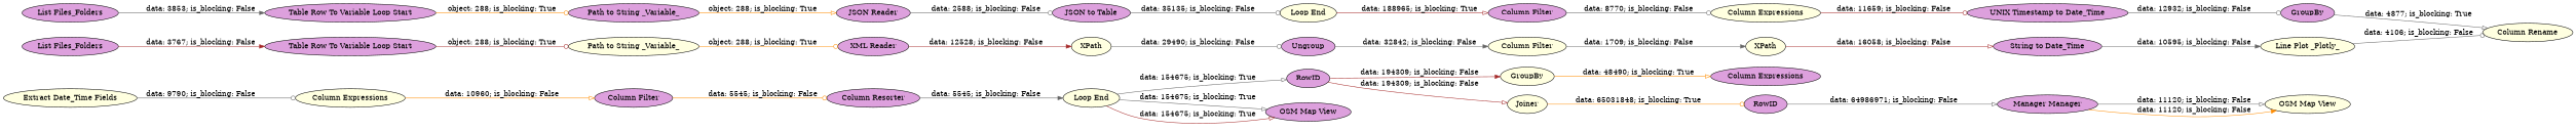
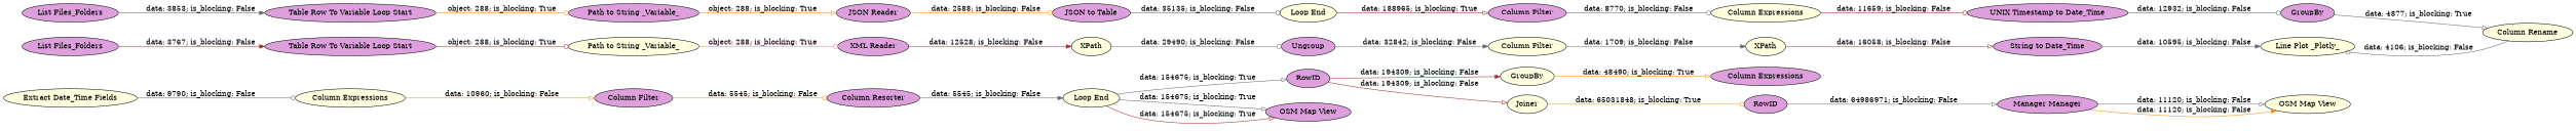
  digraph {
    rankdir=LR
    node [fillcolor=plum style=filled]
    edge [arrowhead=odot color=gray40]
    n1 [fillcolor=lightyellow label=GroupBy]
    n2 [label="Column Expressions"]
    n3 [fillcolor=lightyellow label="Path to String _Variable_"]
    n4 [label="XML Reader"]
    n5 [fillcolor=lightyellow label=XPath]
    n6 [fillcolor=lightyellow label="Loop End"]
    n7 [label=RowID]
    n8 [label="OSM Map View"]
    n9 [fillcolor=lightyellow label=Joiner]
    n10 [label=Ungroup]
    n11 [fillcolor=lightyellow label="Column Filter"]
    n12 [fillcolor=lightyellow label=XPath]
    n13 [label="Path to String _Variable_"]
    n14 [label="JSON Reader"]
    n15 [label="JSON to Table"]
    n16 [fillcolor=lightyellow label="Extract Date_Time Fields"]
    n17 [fillcolor=lightyellow label="Column Expressions"]
    n18 [label="Column Filter"]
    n19 [fillcolor=lightyellow label="Line Plot _Plotly_"]
    n20 [label="Column Resorter"]
    n21 [label="Table Row To Variable Loop Start"]
    n22 [label="List Files_Folders"]
    n23 [label="String to Date_Time"]
    n24 [label=GroupBy]
    n25 [fillcolor=lightyellow label="Column Rename"]
    n26 [label=RowID]
    n27 [fillcolor=lightyellow label="Column Expressions"]
    n28 [label="UNIX Timestamp to Date_Time"]
    n29 [label="Manager Manager"]
    n30 [fillcolor=lightyellow label="OSM Map View"]
    n31 [fillcolor=lightyellow label="Loop End"]
    n32 [label="Column Filter"]
    n33 [label="List Files_Folders"]
    n34 [label="Table Row To Variable Loop Start"]
    n1 -> n2 [arrowhead=onormal color=darkorange label="data: 48490; is_blocking: True"]
    n3 -> n4 [color=darkorange label="object: 288; is_blocking: True"]
    n4 -> n5 [arrowhead=normal color=brown label="data: 12528; is_blocking: False"]
    n5 -> n10 [label="data: 29490; is_blocking: False"]
    n6 -> n7 [arrowhead=onormal label="data: 154675; is_blocking: True"]
    n6 -> n8 [arrowhead=onormal label="data: 154675; is_blocking: True"]
    n6 -> n8 [arrowhead=onormal color=brown label="data: 154675; is_blocking: True"]
    n7 -> n1 [arrowhead=normal color=brown label="data: 194309; is_blocking: False"]
    n7 -> n9 [arrowhead=onormal color=brown label="data: 194309; is_blocking: False"]
    n9 -> n26 [color=darkorange label="data: 65031848; is_blocking: True"]
    n10 -> n11 [arrowhead=normal label="data: 32842; is_blocking: False"]
    n11 -> n12 [arrowhead=normal label="data: 1709; is_blocking: False"]
    n12 -> n23 [arrowhead=onormal color=brown label="data: 16058; is_blocking: False"]
    n13 -> n14 [arrowhead=onormal color=darkorange label="object: 288; is_blocking: True"]
-   n14 -> n15 [label="data: 2588; is_blocking: False"]
+   n14 -> n15 [color=darkorange label="data: 2588; is_blocking: False"]
    n15 -> n31 [label="data: 35135; is_blocking: False"]
    n16 -> n17 [label="data: 9790; is_blocking: False"]
    n17 -> n18 [arrowhead=onormal color=darkorange label="data: 10960; is_blocking: False"]
    n18 -> n20 [color=darkorange label="data: 5545; is_blocking: False"]
    n20 -> n6 [arrowhead=normal label="data: 5545; is_blocking: False"]
    n21 -> n13 [color=darkorange label="object: 288; is_blocking: True"]
    n22 -> n21 [arrowhead=normal label="data: 3853; is_blocking: False"]
    n23 -> n19 [arrowhead=normal label="data: 10595; is_blocking: False"]
    n24 -> n25 [arrowhead=onormal label="data: 4877; is_blocking: True"]
-   n19 -> n25 [label="data: 4106; is_blocking: False"]
+   n25 -> n19 [label="data: 4106; is_blocking: False"]
    n26 -> n29 [arrowhead=onormal label="data: 64986971; is_blocking: False"]
    n27 -> n28 [color=brown label="data: 11659; is_blocking: False"]
    n28 -> n24 [label="data: 12932; is_blocking: False"]
    n29 -> n30 [arrowhead=onormal label="data: 11120; is_blocking: False"]
    n29 -> n30 [arrowhead=normal color=darkorange label="data: 11120; is_blocking: False"]
    n31 -> n32 [arrowhead=onormal color=brown label="data: 188965; is_blocking: True"]
    n32 -> n27 [label="data: 8770; is_blocking: False"]
    n33 -> n34 [arrowhead=normal color=brown label="data: 3767; is_blocking: False"]
    n34 -> n3 [color=brown label="object: 288; is_blocking: True"]
  }
